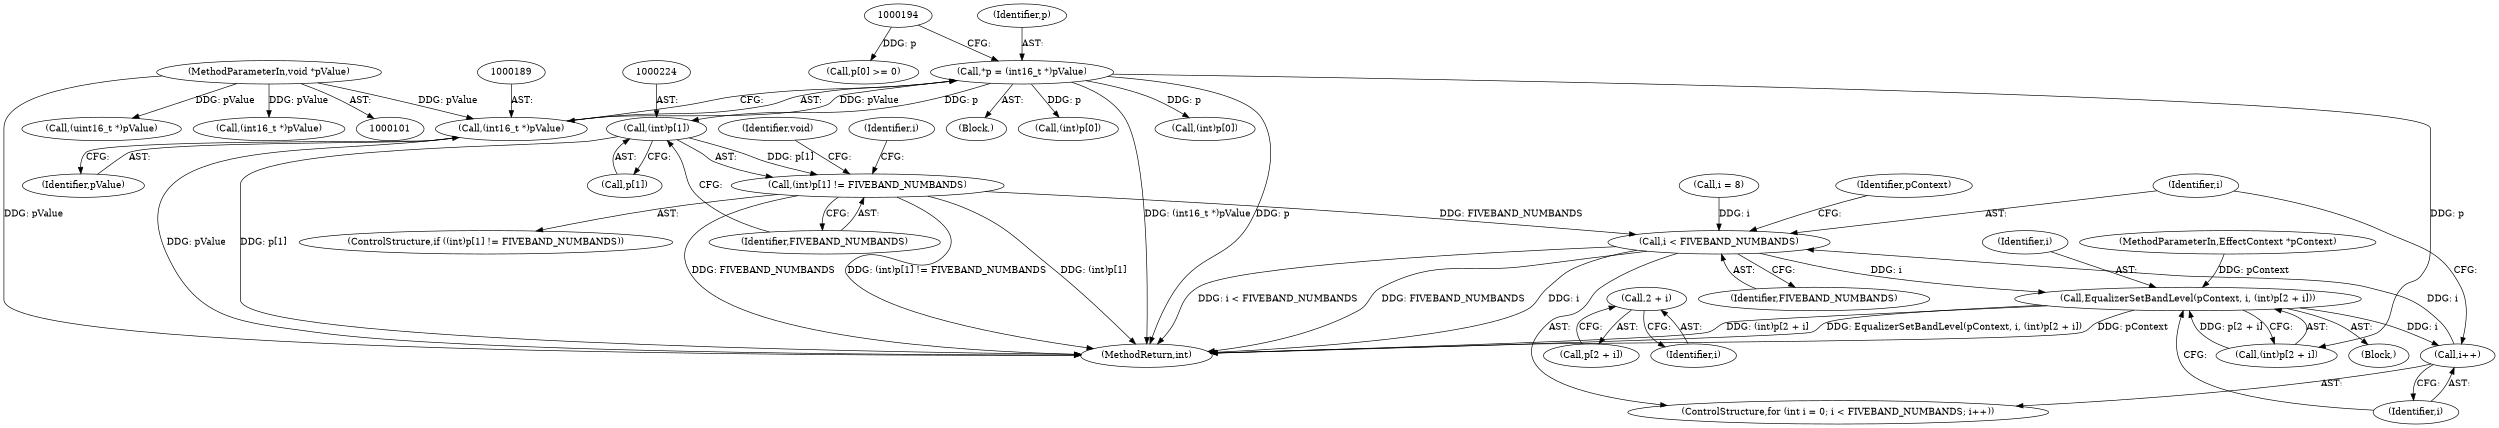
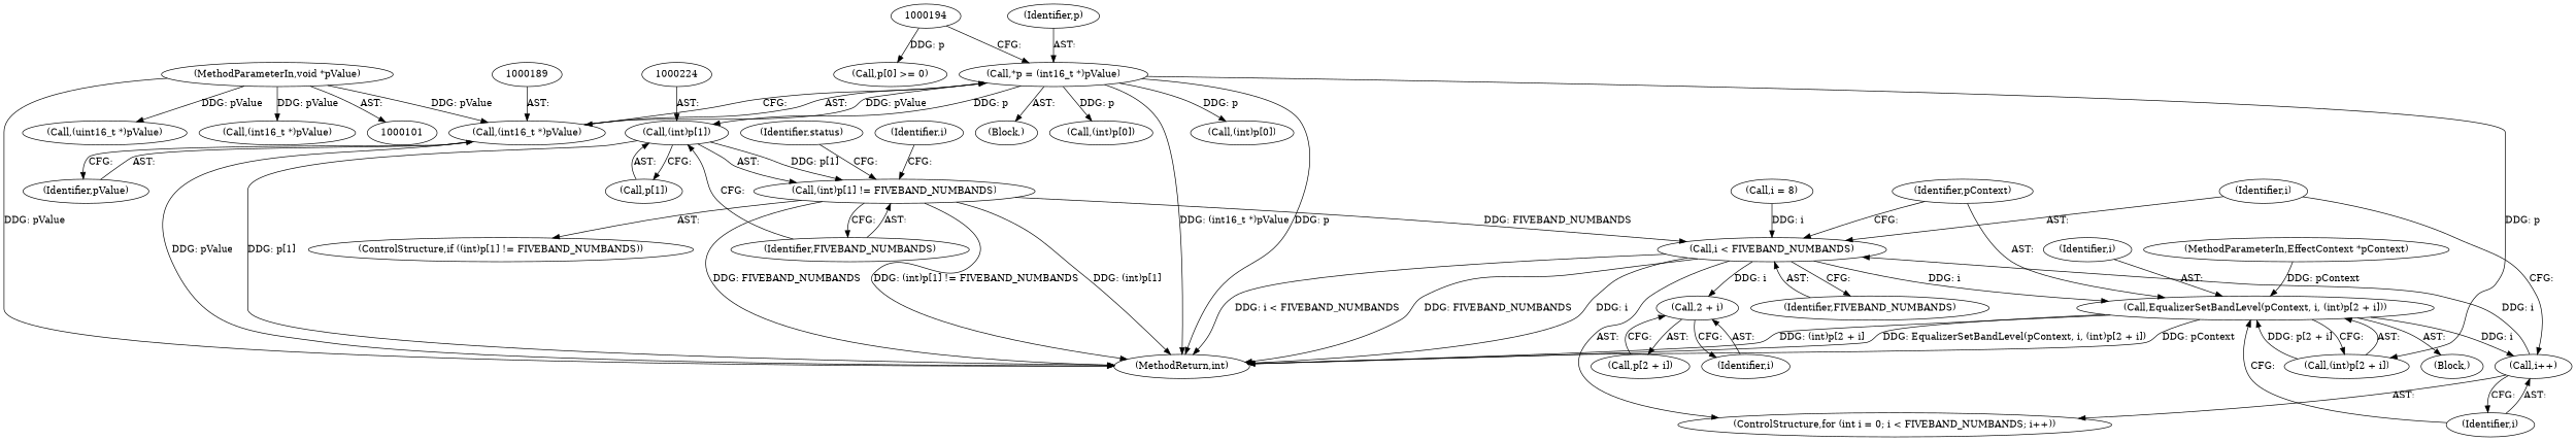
  digraph {
    n1 [label="(Call,(int)p[1])"]
    n2 [label="(Call,(int)p[1] != FIVEBAND_NUMBANDS)"]
    n3 [label="(Call,p[1])"]
    n4 [label="(MethodReturn,int)"]
    n5 [label="(Call,i < FIVEBAND_NUMBANDS)"]
    n6 [label="(Identifier,FIVEBAND_NUMBANDS)"]
    n7 [label="(ControlStructure,if ((int)p[1] != FIVEBAND_NUMBANDS))"]
    n8 [label="(Call,*p = (int16_t *)pValue)"]
    n9 [label="(Call,(int16_t *)pValue)"]
    n10 [label="(Call,(int)p[2 + i])"]
    n11 [label="(Block,)"]
    n12 [label="(Call,(int)p[0])"]
    n13 [label="(Call,(int)p[0])"]
    n14 [label="(Identifier,pValue)"]
    n15 [label="(Call,EqualizerSetBandLevel(pContext, i, (int)p[2 + i]))"]
    n16 [label="(Call,p[0] >= 0)"]
    n17 [label="(MethodParameterIn,void *pValue)"]
    n18 [label="(Call,(uint16_t *)pValue)"]
    n19 [label="(Call,(int16_t *)pValue)"]
    1000101
    n21 [label="(Call,2 + i)"]
    n22 [label="(ControlStructure,for (int i = 0; i < FIVEBAND_NUMBANDS; i++))"]
    n23 [label="(Identifier,FIVEBAND_NUMBANDS)"]
    n24 [label="(Call,i++)"]
    n25 [label="(Block,)"]
    n26 [label="(Call,p[2 + i])"]
    n27 [label="(Identifier,i)"]
    n28 [label="(Identifier,i)"]
-   n29 [label="(Identifier,void)"]
+   n29 [label="(Identifier,status)"]
    n30 [label="(Identifier,pContext)"]
    n31 [label="(Identifier,i)"]
    n32 [label="(MethodParameterIn,EffectContext *pContext)"]
    n33 [label="(Identifier,i)"]
    n34 [label="(Identifier,i)"]
    n35 [label="(Identifier,p)"]
    n36 [label="(Call,i = 8)"]
    1000224
    1000194
    1000189
    n1 -> n2 [label="AST: "]
    n1 -> n2 [label="DDG: p[1]"]
    n1 -> n3 [label="CFG: "]
    n1 -> n4 [label="DDG: p[1]"]
    n2 -> n4 [label="DDG: (int)p[1]"]
    n2 -> n4 [label="DDG: FIVEBAND_NUMBANDS"]
    n2 -> n4 [label="DDG: (int)p[1] != FIVEBAND_NUMBANDS"]
    n2 -> n5 [label="DDG: FIVEBAND_NUMBANDS"]
    n2 -> n6 [label="CFG: "]
    n2 -> n7 [label="AST: "]
    n3 -> n1 [label="AST: "]
    n5 -> n4 [label="DDG: i < FIVEBAND_NUMBANDS"]
    n5 -> n4 [label="DDG: FIVEBAND_NUMBANDS"]
    n5 -> n4 [label="DDG: i"]
    n5 -> n15 [label="DDG: i"]
+   n5 -> n21 [label="DDG: i"]
    n5 -> n22 [label="AST: "]
    n5 -> n23 [label="CFG: "]
    n6 -> n1 [label="CFG: "]
    n6 -> n2 [label="AST: "]
    n8 -> n1 [label="DDG: p"]
    n8 -> n4 [label="DDG: (int16_t *)pValue"]
    n8 -> n4 [label="DDG: p"]
    n8 -> n9 [label="CFG: "]
    n8 -> n10 [label="DDG: p"]
    n8 -> n11 [label="AST: "]
    n8 -> n12 [label="DDG: p"]
    n8 -> n13 [label="DDG: p"]
    n9 -> n4 [label="DDG: pValue"]
    n9 -> n8 [label="AST: "]
    n9 -> n8 [label="DDG: pValue"]
    n9 -> n14 [label="CFG: "]
    n10 -> n15 [label="AST: "]
    n10 -> n15 [label="DDG: p[2 + i]"]
    n14 -> n9 [label="AST: "]
    n15 -> n4 [label="DDG: EqualizerSetBandLevel(pContext, i, (int)p[2 + i])"]
    n15 -> n4 [label="DDG: pContext"]
    n15 -> n4 [label="DDG: (int)p[2 + i]"]
    n15 -> n10 [label="CFG: "]
    n15 -> n24 [label="DDG: i"]
    n15 -> n25 [label="AST: "]
    n17 -> n4 [label="DDG: pValue"]
    n17 -> n9 [label="DDG: pValue"]
    n17 -> n18 [label="DDG: pValue"]
    n17 -> n19 [label="DDG: pValue"]
    n17 -> 1000101 [label="AST: "]
    n21 -> n26 [label="AST: "]
    n21 -> n27 [label="CFG: "]
    n23 -> n5 [label="AST: "]
    n24 -> n5 [label="DDG: i"]
    n24 -> n22 [label="AST: "]
    n24 -> n28 [label="CFG: "]
    n26 -> n21 [label="CFG: "]
    n27 -> n21 [label="AST: "]
    n28 -> n15 [label="CFG: "]
    n28 -> n24 [label="AST: "]
    n29 -> n2 [label="CFG: "]
    n30 -> n5 [label="CFG: "]
+   n30 -> n15 [label="AST: "]
    n31 -> n5 [label="AST: "]
    n31 -> n24 [label="CFG: "]
    n32 -> n15 [label="DDG: pContext"]
    n33 -> n15 [label="AST: "]
    n34 -> n2 [label="CFG: "]
    n35 -> n8 [label="AST: "]
    n36 -> n5 [label="DDG: i"]
    1000224 -> n1 [label="AST: "]
    1000194 -> n8 [label="CFG: "]
    1000194 -> n16 [label="DDG: p"]
    1000189 -> n9 [label="AST: "]
  }
